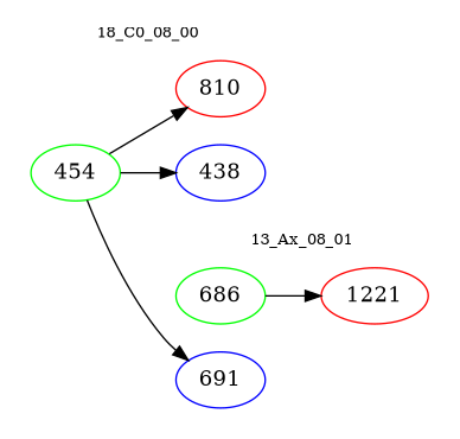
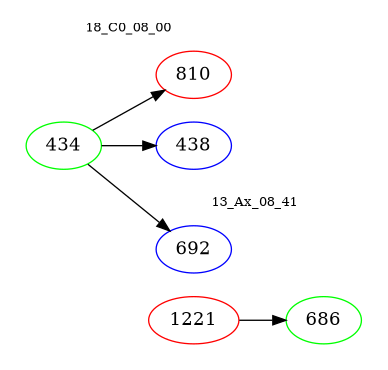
  digraph {
    fontname="DejaVu Serif"
    rankdir=LR
    node [color=green fontname="DejaVu Serif"]
    edge [color=black fontname="DejaVu Serif"]
    n1 [label=686]
-   n2 [color=blue label=691]
+   n2 [color=blue label=692]
    n3 [color=red label=1221]
-   n4 [label=454]
+   n4 [label=434]
    n5 [color=blue label=438]
    n6 [color=red label=810]
    subgraph cluster_1 {
      color=white
      fontsize=10
-     label="13_Ax_08_01"
+     label="13_Ax_08_41"
      n1
      n2
      n3
    }
    subgraph cluster_2 {
      color=white
      fontsize=10
      label="18_C0_08_00"
      n4
      n5
      n6
    }
-   n1 -> n3
+   n3 -> n1
    n4 -> n2
    n4 -> n5
    n4 -> n6
  }
